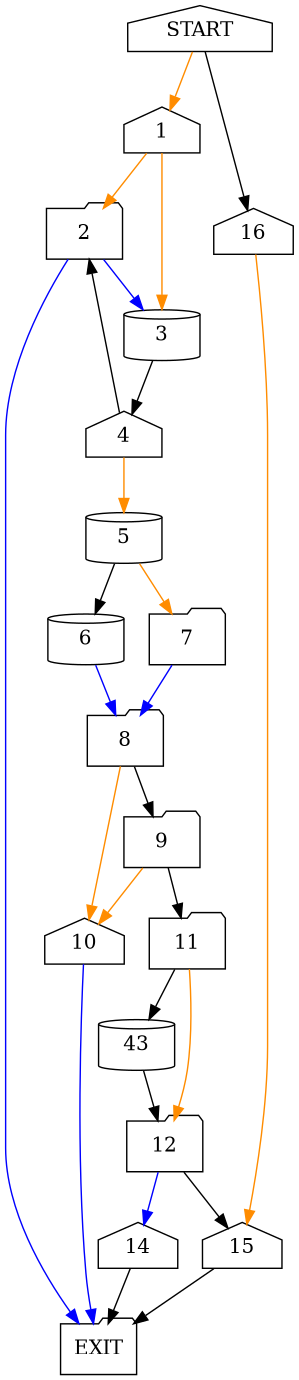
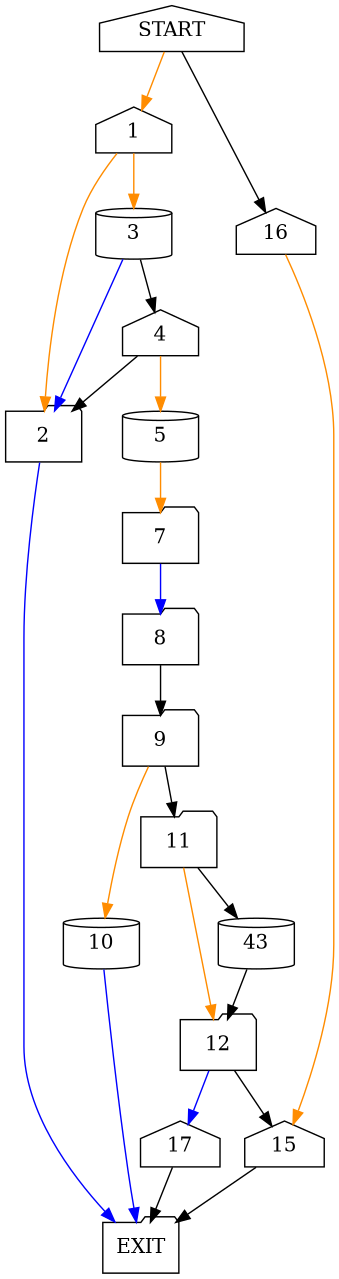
  digraph {
    node [shape=folder]
    edge [color=black]
    n1 [label=START shape=house]
    1 [shape=house]
    16 [shape=house]
    2
    3 [shape=cylinder]
    15 [shape=house]
    n7 [label=EXIT]
    4 [shape=house]
    5 [shape=cylinder]
-   6 [shape=cylinder]
    7
    8
    9
-   10 [shape=house]
+   10 [shape=cylinder]
    11
    12
    n17 [label=43 shape=cylinder]
-   14 [shape=house]
+   14 [shape=house label=17]
    n1 -> 1 [color=darkorange]
    n1 -> 16
    1 -> 2 [color=darkorange]
    1 -> 3 [color=darkorange]
    16 -> 15 [color=darkorange]
    2 -> n7 [color=blue]
-   2 -> 3 [color=blue]
+   3 -> 2 [color=blue]
    3 -> 4
    15 -> n7
    4 -> 2
    4 -> 5 [color=darkorange]
-   5 -> 6
    5 -> 7 [color=darkorange]
-   6 -> 8 [color=blue]
    7 -> 8 [color=blue]
    8 -> 9
-   8 -> 10 [color=darkorange]
    9 -> 10 [color=darkorange]
    9 -> 11
    10 -> n7 [color=blue]
    11 -> 12 [color=darkorange]
    11 -> n17
    12 -> 15
    12 -> 14 [color=blue]
    n17 -> 12
    14 -> n7
  }
